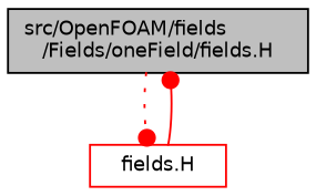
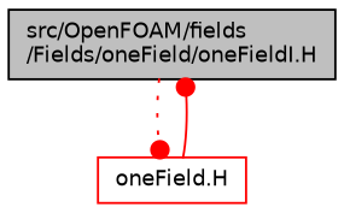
  digraph {
    node [fontname=Helvetica fontsize=10 shape=record]
    edge [color=red fontname=Helvetica fontsize=10 labelfontname=Helvetica labelfontsize=10 arrowhead=dot]
-   n1 [color=black fillcolor=grey75 fontcolor=black height=0.2 label="src/OpenFOAM/fields\l/Fields/oneField/fields.H" style=filled width=0.4]
-   n2 [color=red height=0.2 label="fields.H" width=0.4]
+   n1 [color=black fillcolor=grey75 fontcolor=black height=0.2 label="src/OpenFOAM/fields\l/Fields/oneField/oneFieldI.H" style=filled width=0.4]
+   n2 [color=red height=0.2 label="oneField.H" width=0.4]
    n1 -> n2 [style=dotted]
    n2 -> n1 [style=solid]
  }
